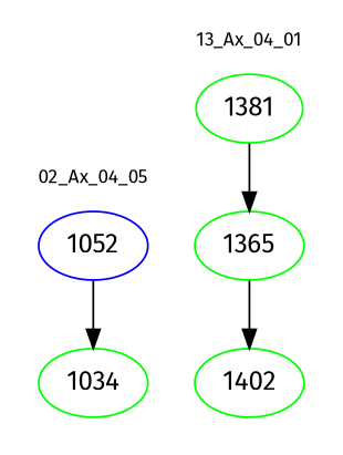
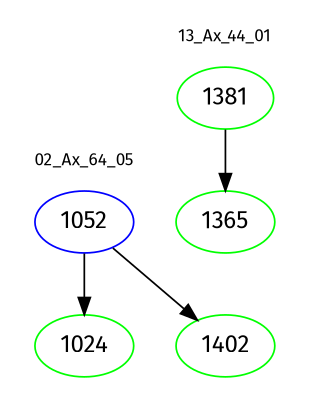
  digraph {
    fontname="Fira Sans"
    node [color=green fontname="Fira Sans"]
    edge [color=black fontname="Fira Sans"]
    n1 [color=blue label=1052]
-   n2 [label=1034]
+   n2 [label=1024]
    n3 [label=1381]
    n4 [label=1365]
    n5 [label=1402]
    subgraph cluster_1 {
      color=white
      fontsize=10
-     label="02_Ax_04_05"
+     label="02_Ax_64_05"
      n1
      n2
    }
    subgraph cluster_2 {
      color=white
      fontsize=10
-     label="13_Ax_04_01"
+     label="13_Ax_44_01"
      n3
      n4
      n5
    }
    n1 -> n2
    n3 -> n4
-   n4 -> n5
+   n1 -> n5
  }
